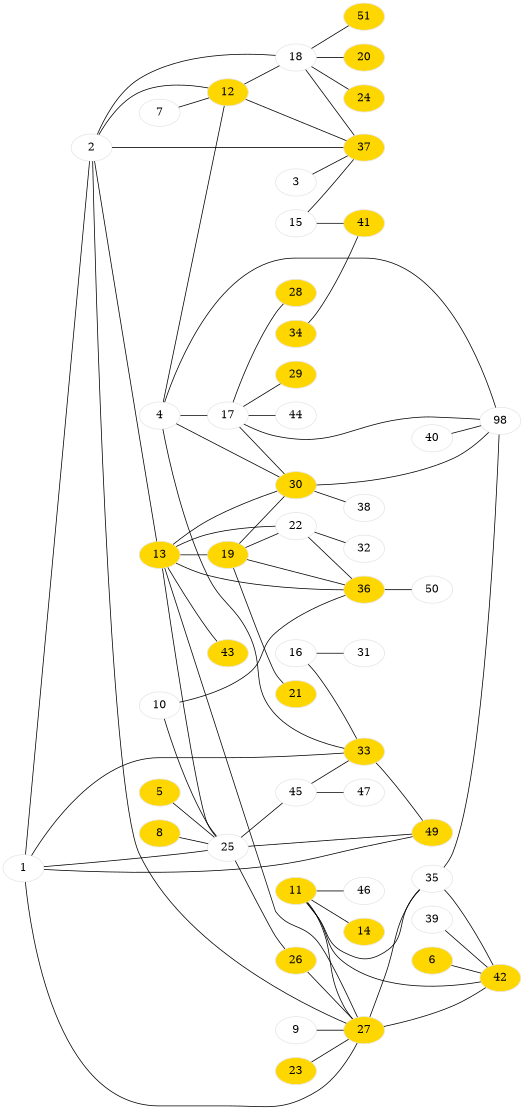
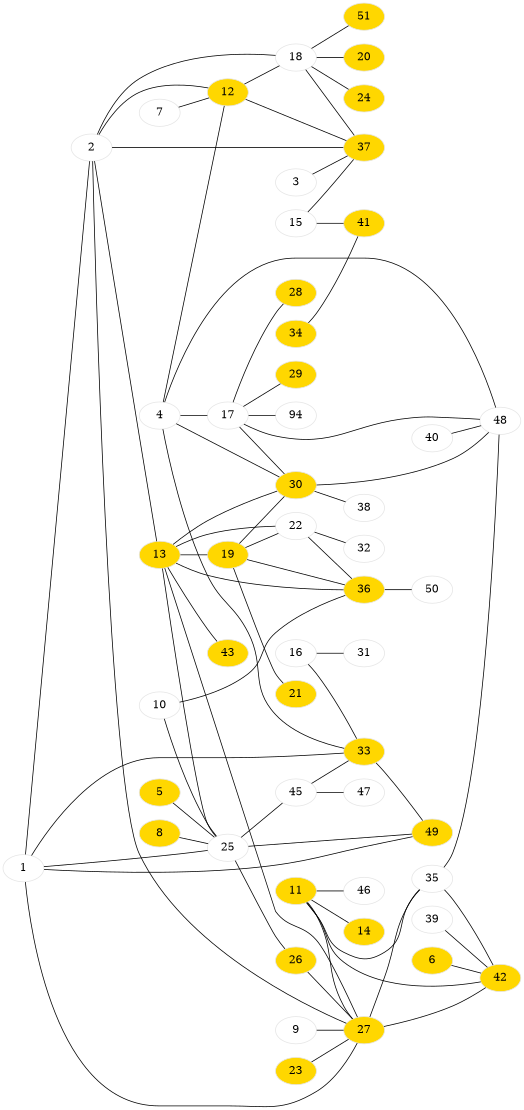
  graph {
    rankdir=LR
    node [color=gray90 fillcolor=gold style=filled]
    edge [weight=1.0]
    1 [fillcolor=white]
    2 [fillcolor=white]
    25 [fillcolor=white]
    27
    33
    49
    12
    13
    18 [fillcolor=white]
    37
    26
    45 [fillcolor=white]
    42
    35 [fillcolor=white]
    30
    36
    19
    22 [fillcolor=white]
    43
    20
    24
    51
    3 [fillcolor=white]
    4 [fillcolor=white]
    17 [fillcolor=white]
-   48 [fillcolor=white label=98]
+   48 [fillcolor=white]
    28
    29
-   44 [fillcolor=white]
+   44 [fillcolor=white label=94]
    38 [fillcolor=white]
    5
    6
    7 [fillcolor=white]
    8
    9 [fillcolor=white]
    10 [fillcolor=white]
    50 [fillcolor=white]
    11
    14
    46 [fillcolor=white]
    21
    32 [fillcolor=white]
    15 [fillcolor=white]
    41
    16 [fillcolor=white]
    31 [fillcolor=white]
    23
    47 [fillcolor=white]
    34
    39 [fillcolor=white]
    40 [fillcolor=white]
    1 -- 2
    1 -- 25 [weight=2.0]
    1 -- 27
    1 -- 33 [weight=2.0]
    1 -- 49 [weight=2.0]
    2 -- 27
    2 -- 12 [weight=2.0]
    2 -- 13
    2 -- 18 [weight=2.0]
    2 -- 37 [weight=2.0]
    25 -- 49
    25 -- 26
    25 -- 45
    27 -- 42
    27 -- 35
    33 -- 49
    12 -- 18
    12 -- 37
    13 -- 25
    13 -- 27
    13 -- 30
    13 -- 36
    13 -- 19
    13 -- 22 [weight=2.0]
    13 -- 43
    18 -- 37
    18 -- 20
    18 -- 24
    18 -- 51
    26 -- 27 [weight=2.0]
    45 -- 33
    45 -- 47
    35 -- 42
    35 -- 48
    30 -- 48
    30 -- 38
    36 -- 50
    19 -- 30
    19 -- 36
    19 -- 22 [weight=2.0]
    19 -- 21
    22 -- 36 [weight=2.0]
    22 -- 32
    3 -- 37
    4 -- 33
    4 -- 12
    4 -- 30 [weight=2.0]
    4 -- 17 [weight=2.0]
    4 -- 48 [weight=2.0]
    17 -- 30
    17 -- 48
    17 -- 28
    17 -- 29
    17 -- 44
    5 -- 25
    6 -- 42
    7 -- 12
    8 -- 25
    9 -- 27
    10 -- 25
    10 -- 36
    11 -- 27 [weight=2.0]
    11 -- 42 [weight=2.0]
    11 -- 35 [weight=2.0]
    11 -- 14
    11 -- 46
    15 -- 37
    15 -- 41
    16 -- 33
    16 -- 31
    23 -- 27
    34 -- 41
    39 -- 42
    40 -- 48
  }
